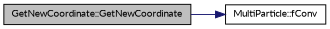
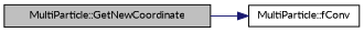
  digraph {
    rankdir=LR
    fontname=Lato
    node [color=black fontname=Lato fontsize=10 shape=record style=filled]
-   n1 [fillcolor=grey75 fontcolor=black height=0.2 label="GetNewCoordinate::GetNewCoordinate" width=0.4]
+   n1 [fillcolor=grey75 fontcolor=black height=0.2 label="MultiParticle::GetNewCoordinate" width=0.4]
    n2 [fillcolor=white height=0.2 label="MultiParticle::fConv" width=0.4]
    n1 -> n2 [color=midnightblue fontname=Lato fontsize=10 labelfontname=Helvetica labelfontsize=10 style=solid]
  }
